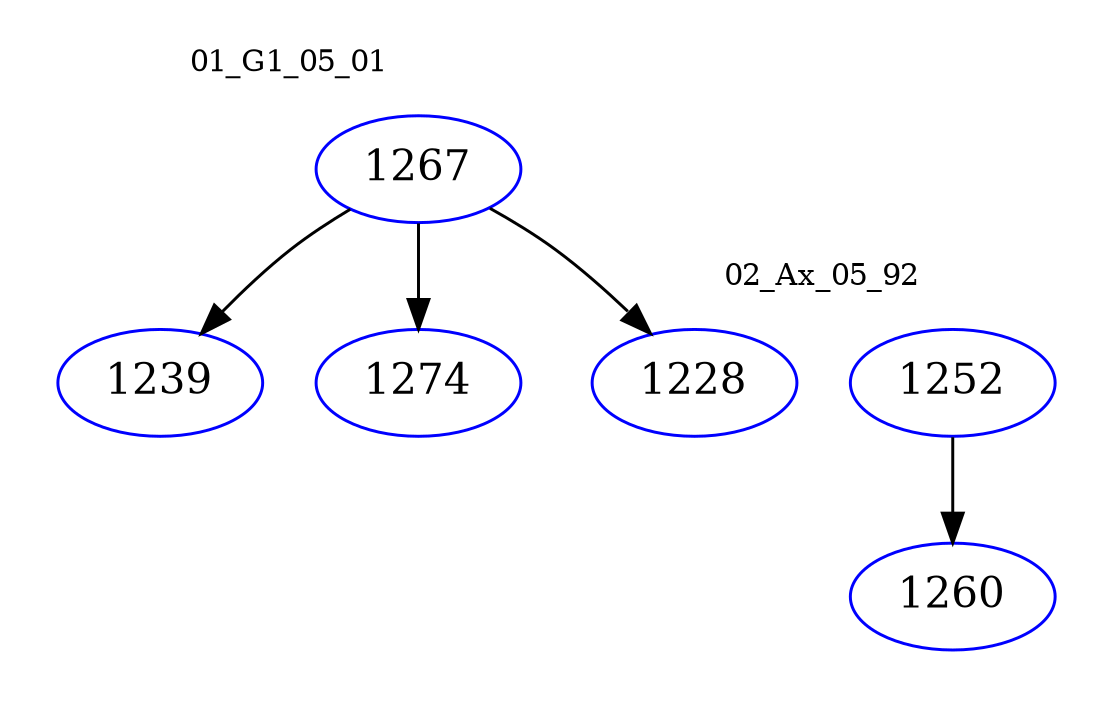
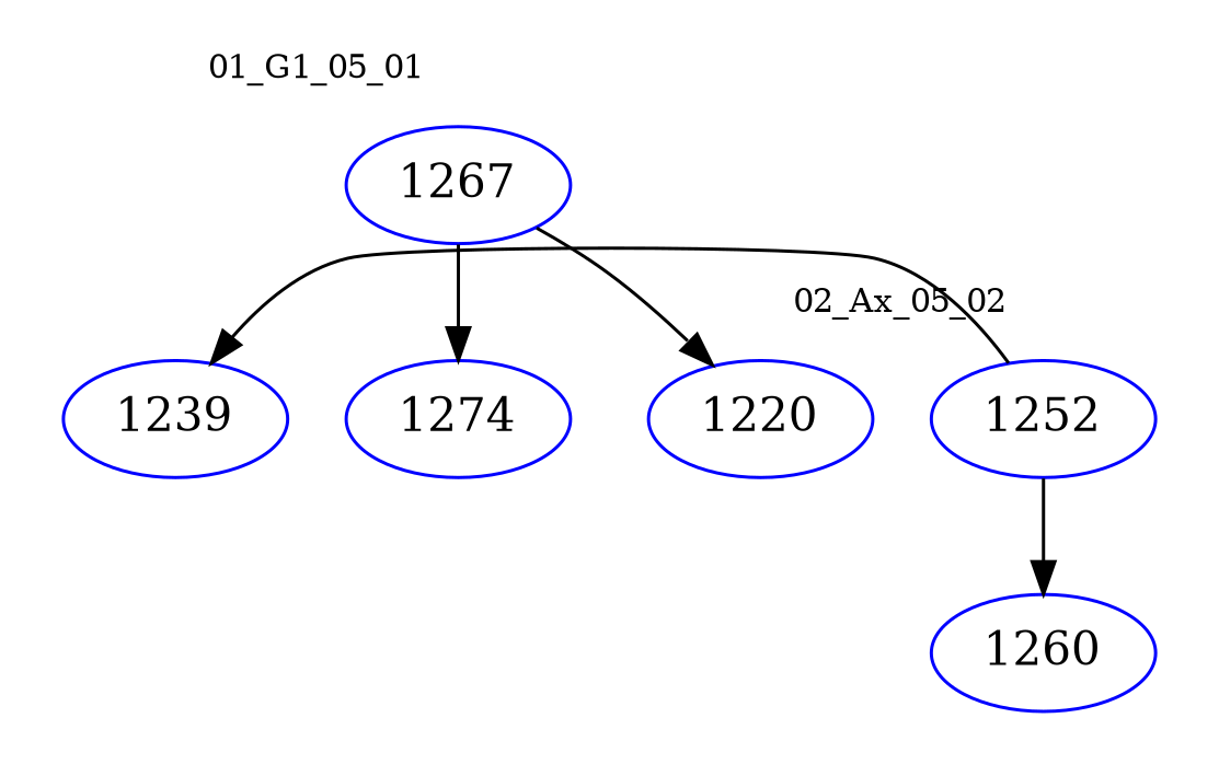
  digraph {
    node [color=blue]
    edge [color=black]
    n1 [label=1252]
-   n2 [label=1228]
+   n2 [label=1220]
    n3 [label=1260]
    n4 [label=1267]
    n5 [label=1239]
    n6 [label=1274]
    subgraph cluster_1 {
      color=white
      fontsize=10
-     label="02_Ax_05_92"
+     label="02_Ax_05_02"
      n1
      n2
      n3
    }
    subgraph cluster_2 {
      color=white
      fontsize=10
      label="01_G1_05_01"
      n4
      n5
      n6
    }
    n1 -> n3
    n4 -> n2
-   n4 -> n5
+   n1 -> n5
    n4 -> n6
  }
